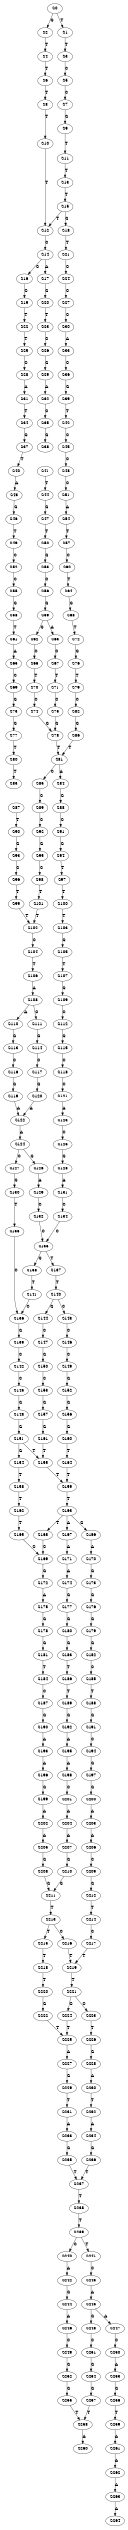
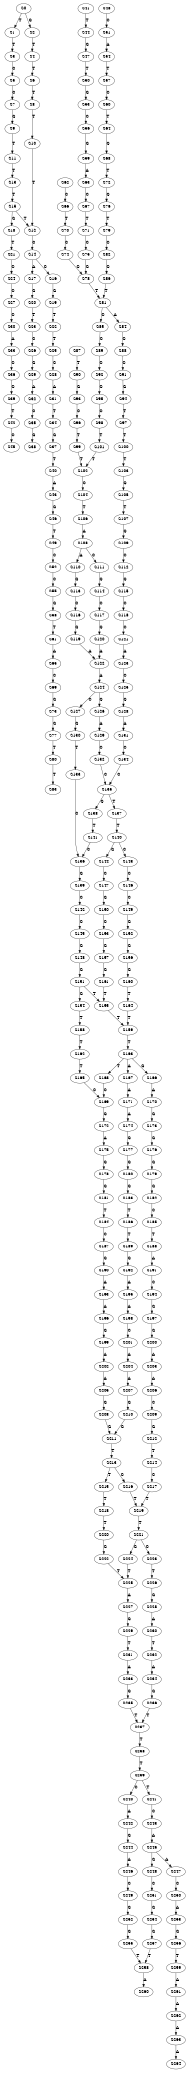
  strict digraph {
    S0
    S1
    S2
    S3
    S4
    S5
    S6
    S7
    S8
    S9
    S10
    S11
    S12
    S13
    S14
    S15
    S16
    S17
    S18
    S19
    S20
    S21
    S22
    S23
    S24
    S25
    S26
    S27
    S28
    S29
    S30
    S31
    S32
    S33
    S34
    S35
    S36
    S37
    S38
    S39
    S40
    S42
    S43
    S41
    S44
    S45
    S46
    S47
    S48
    S49
    S50
    S51
    S52
    S53
    S54
    S55
    S56
    S57
    S58
    S59
    S60
    S61
    S62
    S63
    S64
    S65
    S66
    S67
    S68
    S69
    S70
    S71
    S72
    S73
    S74
    S75
    S76
    S77
    S78
    S79
    S80
    S81
    S82
    S83
    S84
    S85
    S86
    S88
    S89
    S87
    S90
    S91
    S92
    S93
    S94
    S95
    S96
    S97
    S98
    S99
    S100
    S101
    S102
    S103
    S104
    S105
    S106
    S107
    S108
    S109
    S110
    S111
    S112
    S113
    S114
    S115
    S116
    S117
    S118
    S119
    S120
    S121
    S122
    S123
    S124
    S125
    S126
    S127
    S128
    S129
    S130
    S131
    S132
    S133
    S134
    S135
    S136
    S137
    S138
    S139
    S140
    S141
    S142
    S143
    S144
    S145
    S146
    S147
    S148
    S149
    S150
    S151
    S152
    S153
    S154
    S155
    S156
    S157
    S158
    S159
    S160
    S161
    S162
    S163
    S164
    S165
    S166
    S167
    S168
    S169
    S170
    S171
    S172
    S173
    S174
    S175
    S176
    S177
    S178
    S179
    S180
    S181
    S182
    S183
    S184
    S185
    S186
    S187
    S188
    S189
    S190
    S191
    S192
    S193
    S194
    S195
    S196
    S197
    S198
    S199
    S200
    S201
    S202
    S203
    S204
    S205
    S206
    S207
    S208
    S209
    S210
    S211
    S212
    S213
    S214
    S215
    S216
    S217
    S218
    S219
    S220
    S221
    S222
    S223
    S224
    S225
    S226
    S227
    S228
    S229
    S230
    S231
    S232
    S233
    S234
    S235
    S236
    S237
    S238
    S239
    S240
    S241
    S242
    S243
    S244
    S245
    S246
    S247
    S248
    S249
    S250
    S251
    S252
    S253
    S254
    S255
    S256
    S257
    S258
    S259
    S260
    S261
    S262
    S263
    S264
    S0 -> S1 [label=T]
    S0 -> S2 [label=G]
    S1 -> S3 [label=T]
    S2 -> S4 [label=T]
    S3 -> S5 [label=C]
    S4 -> S6 [label=T]
    S5 -> S7 [label=C]
    S6 -> S8 [label=T]
    S7 -> S9 [label=G]
    S8 -> S10 [label=T]
    S9 -> S11 [label=T]
    S10 -> S12 [label=T]
    S11 -> S13 [label=T]
    S12 -> S14 [label=C]
    S13 -> S15 [label=T]
    S14 -> S16 [label=C]
    S14 -> S17 [label=A]
    S15 -> S12 [label=T]
    S15 -> S18 [label=G]
    S16 -> S19 [label=G]
    S17 -> S20 [label=G]
    S18 -> S21 [label=T]
    S19 -> S22 [label=T]
    S20 -> S23 [label=T]
    S21 -> S24 [label=C]
    S22 -> S25 [label=T]
    S23 -> S26 [label=C]
    S24 -> S27 [label=C]
    S25 -> S28 [label=C]
    S26 -> S29 [label=G]
    S27 -> S30 [label=C]
    S28 -> S31 [label=A]
    S29 -> S32 [label=A]
    S30 -> S33 [label=A]
    S31 -> S34 [label=T]
    S32 -> S35 [label=C]
    S33 -> S36 [label=C]
    S34 -> S37 [label=G]
    S35 -> S38 [label=G]
    S36 -> S39 [label=G]
    S37 -> S40 [label=T]
    S39 -> S42 [label=T]
    S40 -> S43 [label=A]
    S42 -> S45 [label=C]
    S43 -> S46 [label=G]
    S41 -> S44 [label=T]
    S44 -> S47 [label=G]
-   S45 -> S48 [label=C]
    S46 -> S49 [label=T]
    S47 -> S50 [label=T]
    S48 -> S51 [label=C]
    S49 -> S52 [label=C]
    S50 -> S53 [label=G]
    S51 -> S54 [label=A]
    S52 -> S55 [label=C]
    S53 -> S56 [label=C]
    S54 -> S57 [label=T]
    S55 -> S58 [label=G]
    S56 -> S59 [label=G]
    S57 -> S60 [label=C]
    S58 -> S61 [label=T]
-   S59 -> S62 [label=G]
    S59 -> S63 [label=A]
    S60 -> S64 [label=T]
    S61 -> S65 [label=A]
    S62 -> S66 [label=C]
    S63 -> S67 [label=C]
    S64 -> S68 [label=G]
    S65 -> S69 [label=C]
    S66 -> S70 [label=T]
    S67 -> S71 [label=T]
    S68 -> S72 [label=T]
    S69 -> S73 [label=G]
    S70 -> S74 [label=C]
    S71 -> S75 [label=C]
    S72 -> S76 [label=G]
    S73 -> S77 [label=G]
    S74 -> S78 [label=G]
    S75 -> S78 [label=G]
    S76 -> S79 [label=T]
    S77 -> S80 [label=T]
    S78 -> S81 [label=T]
    S79 -> S82 [label=C]
    S80 -> S83 [label=T]
    S81 -> S84 [label=A]
    S81 -> S85 [label=C]
    S82 -> S86 [label=G]
    S84 -> S88 [label=G]
    S85 -> S89 [label=C]
    S86 -> S81 [label=T]
    S88 -> S91 [label=C]
    S89 -> S92 [label=C]
    S87 -> S90 [label=T]
    S90 -> S93 [label=G]
    S91 -> S94 [label=G]
    S92 -> S95 [label=G]
    S93 -> S96 [label=C]
    S94 -> S97 [label=T]
    S95 -> S98 [label=C]
    S96 -> S99 [label=T]
    S97 -> S100 [label=T]
    S98 -> S101 [label=T]
    S99 -> S102 [label=T]
    S100 -> S103 [label=T]
    S101 -> S102 [label=T]
    S102 -> S104 [label=C]
    S103 -> S105 [label=G]
    S104 -> S106 [label=T]
    S105 -> S107 [label=T]
    S106 -> S108 [label=A]
    S107 -> S109 [label=G]
    S108 -> S110 [label=A]
    S108 -> S111 [label=C]
    S109 -> S112 [label=C]
    S110 -> S113 [label=G]
    S111 -> S114 [label=G]
    S112 -> S115 [label=G]
    S113 -> S116 [label=C]
    S114 -> S117 [label=C]
    S115 -> S118 [label=C]
    S116 -> S119 [label=G]
    S117 -> S120 [label=G]
    S118 -> S121 [label=C]
    S119 -> S122 [label=A]
    S120 -> S122 [label=A]
    S121 -> S123 [label=A]
    S122 -> S124 [label=A]
    S123 -> S125 [label=C]
    S124 -> S126 [label=G]
    S124 -> S127 [label=C]
    S125 -> S128 [label=G]
    S126 -> S129 [label=A]
    S127 -> S130 [label=G]
    S128 -> S131 [label=A]
    S129 -> S132 [label=C]
    S130 -> S133 [label=T]
    S131 -> S134 [label=C]
    S132 -> S135 [label=C]
    S133 -> S136 [label=C]
    S134 -> S135 [label=C]
    S135 -> S137 [label=T]
    S135 -> S138 [label=G]
    S136 -> S139 [label=G]
    S137 -> S140 [label=T]
    S138 -> S141 [label=T]
    S139 -> S142 [label=C]
    S140 -> S143 [label=C]
    S140 -> S144 [label=G]
    S141 -> S136 [label=C]
    S142 -> S145 [label=C]
    S143 -> S146 [label=C]
    S144 -> S147 [label=C]
    S145 -> S148 [label=G]
    S146 -> S149 [label=C]
    S147 -> S150 [label=G]
    S148 -> S151 [label=G]
    S149 -> S152 [label=G]
    S150 -> S153 [label=C]
    S151 -> S154 [label=G]
    S151 -> S155 [label=T]
    S152 -> S156 [label=G]
    S153 -> S157 [label=G]
    S154 -> S158 [label=T]
    S155 -> S159 [label=T]
    S156 -> S160 [label=G]
    S157 -> S161 [label=G]
    S158 -> S162 [label=T]
    S159 -> S163 [label=T]
    S160 -> S164 [label=T]
    S161 -> S155 [label=T]
    S162 -> S165 [label=T]
    S163 -> S166 [label=G]
    S163 -> S167 [label=A]
    S163 -> S168 [label=T]
    S164 -> S159 [label=T]
    S165 -> S169 [label=C]
    S166 -> S170 [label=A]
    S167 -> S171 [label=A]
    S168 -> S169 [label=C]
    S169 -> S172 [label=G]
    S170 -> S173 [label=G]
    S171 -> S174 [label=A]
    S172 -> S175 [label=A]
    S173 -> S176 [label=G]
    S174 -> S177 [label=G]
    S175 -> S178 [label=G]
    S176 -> S179 [label=G]
    S177 -> S180 [label=G]
    S178 -> S181 [label=G]
    S179 -> S182 [label=G]
    S180 -> S183 [label=G]
    S181 -> S184 [label=T]
    S182 -> S185 [label=C]
    S183 -> S186 [label=T]
    S184 -> S187 [label=C]
    S185 -> S188 [label=T]
    S186 -> S189 [label=T]
    S187 -> S190 [label=G]
-   S188 -> S191 [label=G]
+   S188 -> S191 [label=A]
    S189 -> S192 [label=G]
    S190 -> S193 [label=A]
    S191 -> S194 [label=C]
    S192 -> S195 [label=A]
    S193 -> S196 [label=A]
    S194 -> S197 [label=G]
    S195 -> S198 [label=A]
    S196 -> S199 [label=G]
    S197 -> S200 [label=G]
    S198 -> S201 [label=C]
    S199 -> S202 [label=A]
    S200 -> S203 [label=A]
    S201 -> S204 [label=A]
    S202 -> S205 [label=A]
    S203 -> S206 [label=A]
    S204 -> S207 [label=A]
    S205 -> S208 [label=G]
    S206 -> S209 [label=C]
    S207 -> S210 [label=G]
    S208 -> S211 [label=G]
    S209 -> S212 [label=G]
    S210 -> S211 [label=G]
    S211 -> S213 [label=T]
    S212 -> S214 [label=T]
    S213 -> S215 [label=T]
    S213 -> S216 [label=C]
    S214 -> S217 [label=C]
    S215 -> S218 [label=T]
    S216 -> S219 [label=T]
    S217 -> S219 [label=T]
    S218 -> S220 [label=T]
    S219 -> S221 [label=T]
    S220 -> S222 [label=G]
    S221 -> S223 [label=C]
    S221 -> S224 [label=G]
    S222 -> S225 [label=T]
    S223 -> S226 [label=T]
    S224 -> S225 [label=T]
    S225 -> S227 [label=A]
    S226 -> S228 [label=G]
    S227 -> S229 [label=G]
    S228 -> S230 [label=A]
    S229 -> S231 [label=T]
    S230 -> S232 [label=T]
    S231 -> S233 [label=A]
    S232 -> S234 [label=A]
    S233 -> S235 [label=G]
    S234 -> S236 [label=G]
    S235 -> S237 [label=T]
    S236 -> S237 [label=T]
    S237 -> S238 [label=T]
    S238 -> S239 [label=T]
    S239 -> S240 [label=C]
    S239 -> S241 [label=T]
    S240 -> S242 [label=A]
    S241 -> S243 [label=C]
    S242 -> S244 [label=G]
    S243 -> S245 [label=A]
    S244 -> S246 [label=A]
    S245 -> S247 [label=A]
    S245 -> S248 [label=G]
    S246 -> S249 [label=C]
    S247 -> S250 [label=C]
    S248 -> S251 [label=C]
    S249 -> S252 [label=G]
    S250 -> S253 [label=A]
    S251 -> S254 [label=G]
    S252 -> S255 [label=G]
    S253 -> S256 [label=G]
    S254 -> S257 [label=G]
    S255 -> S258 [label=T]
    S256 -> S259 [label=T]
    S257 -> S258 [label=T]
    S258 -> S260 [label=A]
    S259 -> S261 [label=A]
    S261 -> S262 [label=A]
    S262 -> S263 [label=A]
    S263 -> S264 [label=A]
  }
